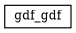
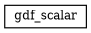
  digraph {
    rankdir=LR
    fontname="DejaVu Serif"
-   n1 [color=black fillcolor=white fontname="DejaVu Serif" fontsize=10 height=0.2 label=gdf_gdf shape=record style=filled width=0.4]
+   n1 [color=black fillcolor=white fontname="DejaVu Serif" fontsize=10 height=0.2 label=gdf_scalar shape=record style=filled width=0.4]
  }
